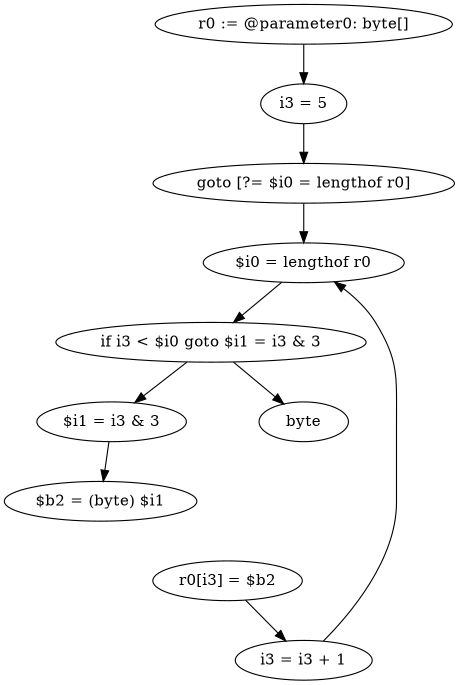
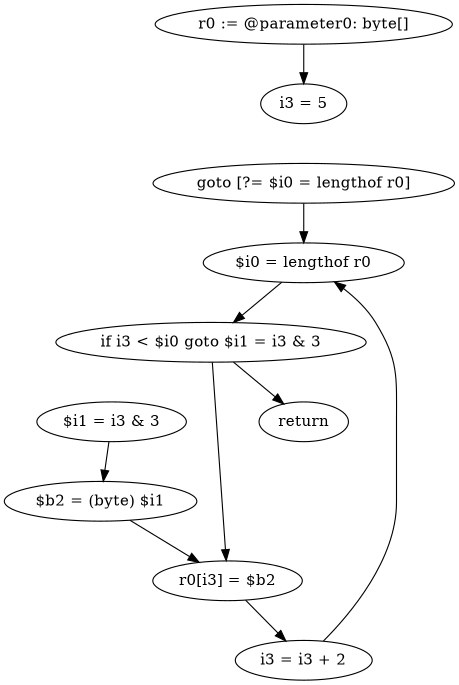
  digraph {
    fontname="DejaVu Serif"
    node [fontname="DejaVu Serif"]
    edge [fontname="DejaVu Serif"]
    n1 [label="i3 = 5"]
    "r0 := @parameter0: byte[]"
    "goto [?= $i0 = lengthof r0]"
    "$i0 = lengthof r0"
    "if i3 < $i0 goto $i1 = i3 & 3"
    "$i1 = i3 & 3"
    "$b2 = (byte) $i1"
    "r0[i3] = $b2"
-   "i3 = i3 + 1"
-   return [label=byte]
-   n1 -> "goto [?= $i0 = lengthof r0]"
+   "i3 = i3 + 1" [label="i3 = i3 + 2"]
+   return
    "r0 := @parameter0: byte[]" -> n1
    "goto [?= $i0 = lengthof r0]" -> "$i0 = lengthof r0"
    "$i0 = lengthof r0" -> "if i3 < $i0 goto $i1 = i3 & 3"
-   "if i3 < $i0 goto $i1 = i3 & 3" -> "$i1 = i3 & 3"
+   "if i3 < $i0 goto $i1 = i3 & 3" -> "r0[i3] = $b2"
    "if i3 < $i0 goto $i1 = i3 & 3" -> return
    "$i1 = i3 & 3" -> "$b2 = (byte) $i1"
+   "$b2 = (byte) $i1" -> "r0[i3] = $b2"
    "r0[i3] = $b2" -> "i3 = i3 + 1"
    "i3 = i3 + 1" -> "$i0 = lengthof r0"
  }
